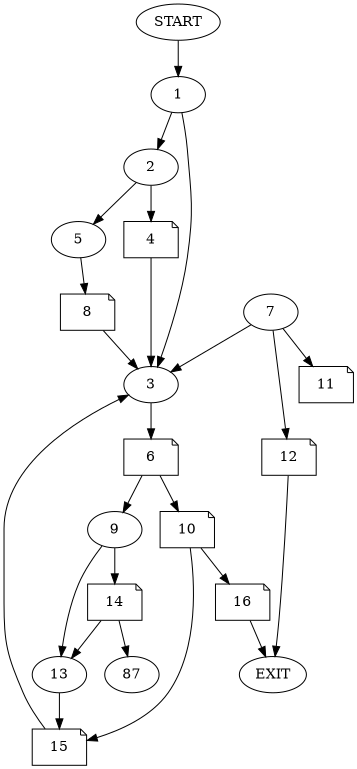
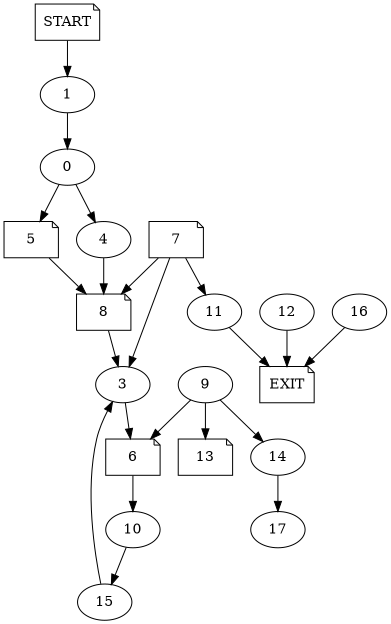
  digraph {
    node [shape=ellipse]
-   n1 [label=START]
+   n1 [label=START shape=note]
    1
-   2
+   2 [label=0]
    3
-   n5 [label=EXIT]
-   4 [shape=note]
-   5
+   n5 [label=EXIT shape=note]
+   4
+   5 [shape=note]
    6 [shape=note]
    8 [shape=note]
    9
-   10 [shape=note]
-   7
-   11 [shape=note]
-   12 [shape=note]
-   13
-   14 [shape=note]
-   15 [shape=note]
-   16 [shape=note]
-   17 [label=87]
+   10
+   7 [shape=note]
+   11
+   12
+   13 [shape=note]
+   14
+   15
+   16
+   17
    n1 -> 1
    1 -> 2
-   1 -> 3
    2 -> 4
    2 -> 5
    3 -> 6
-   4 -> 3
+   4 -> 8
    5 -> 8
-   6 -> 9
+   9 -> 6
    6 -> 10
    8 -> 3
    9 -> 13
    9 -> 14
    10 -> 15
-   10 -> 16
    7 -> 3
    7 -> 11
-   7 -> 12
+   7 -> 8
+   11 -> n5
    12 -> n5
-   13 -> 15
-   14 -> 13
    14 -> 17
    15 -> 3
    16 -> n5
  }
